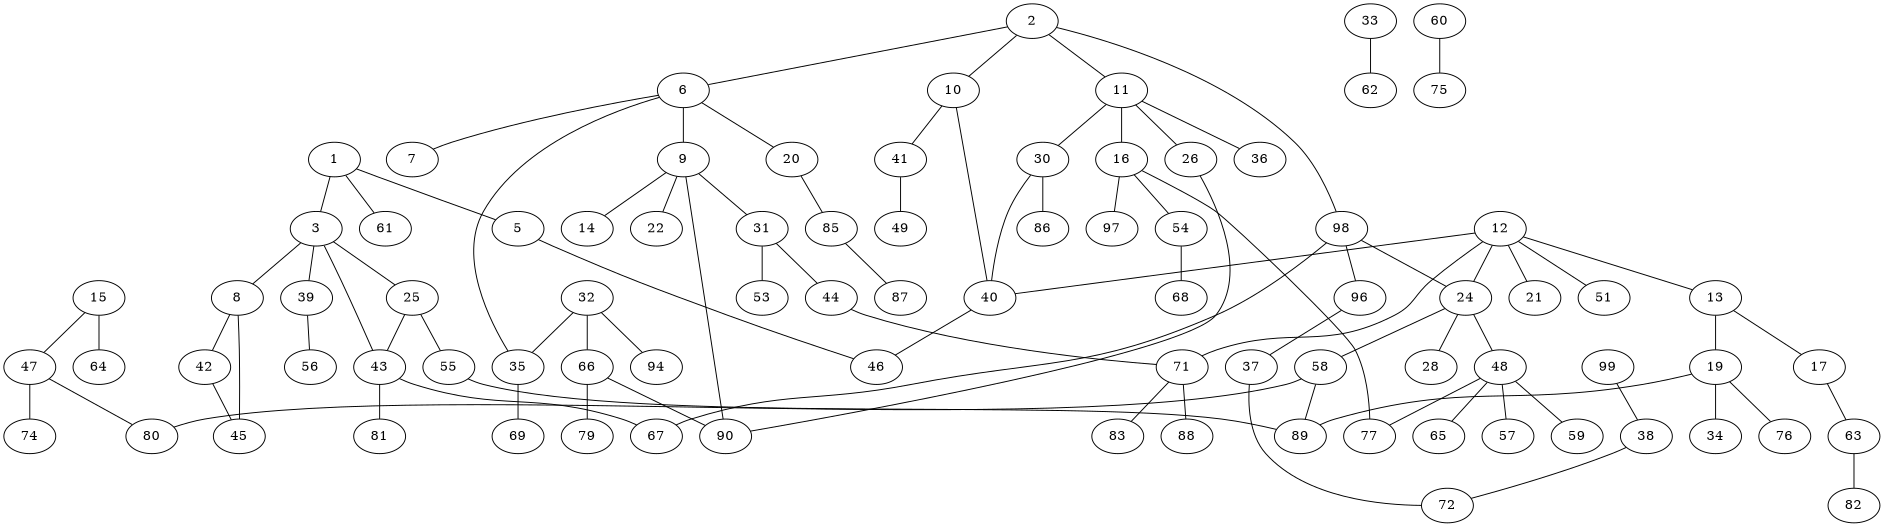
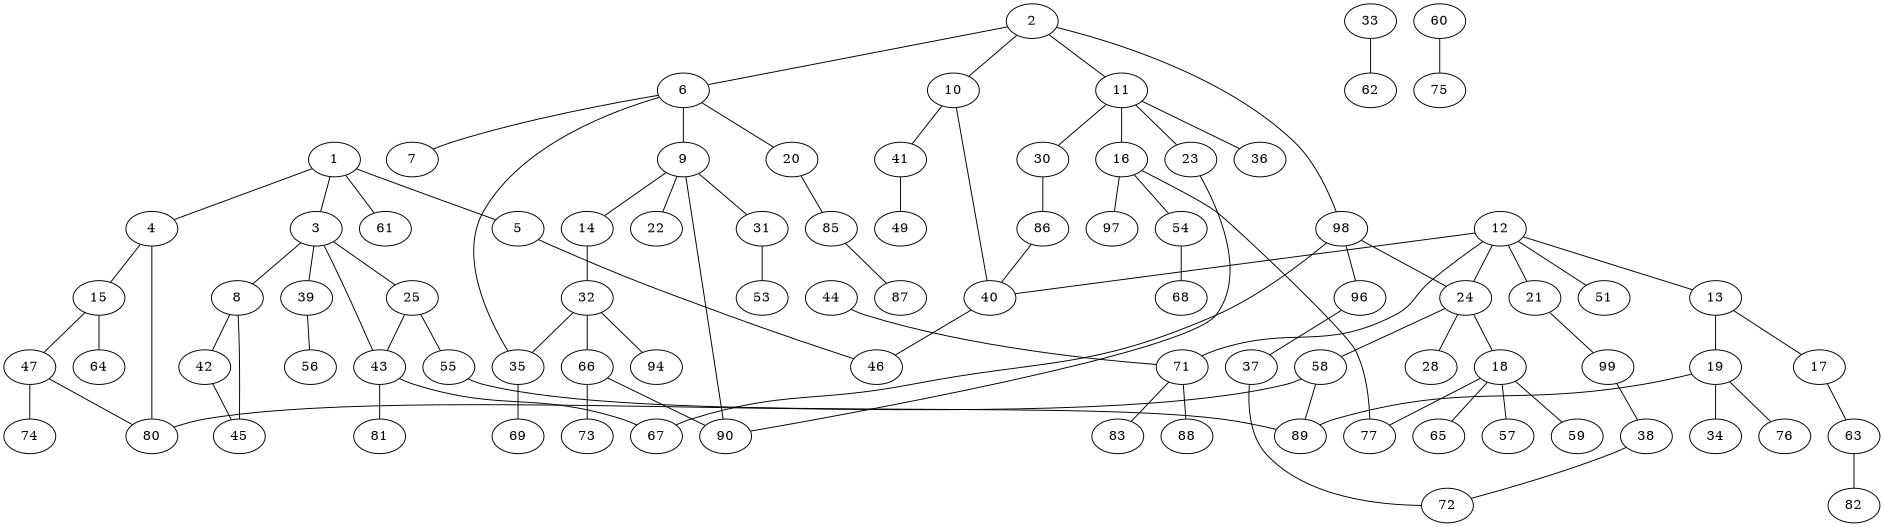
  graph {
    1
    3
+   4
    5
    61
    2
    6
    10
    11
    n10 [label=98]
    8
    25
    43
    39
    15
    80
    46
    7
    9
    20
    35
    40
    41
    16
-   23 [label=26]
+   23
    30
    36
    24
    n29 [label=96]
    67
    42
    45
    55
    81
    47
    64
    14
    22
    31
    90
    12
    13
    21
    51
    71
    85
    69
    49
    n49 [label=97]
    54
    77
    86
    28
-   48
+   48 [label=18]
    58
    37
    56
    89
    74
    32
    44
    53
    17
    19
    n65 [label=99]
    83
    88
    87
    66
    n70 [label=94]
    68
    63
    34
    76
    38
    57
    59
    65
    82
    33
    62
-   73 [label=79]
+   73
    72
    60
    75
    1 -- 3
+   1 -- 4
    1 -- 5
    1 -- 61
    3 -- 8
    3 -- 25
    3 -- 43
    3 -- 39
+   4 -- 15
+   4 -- 80
    5 -- 46
    2 -- 6
    2 -- 10
    2 -- 11
    2 -- n10
    6 -- 7
    6 -- 9
    6 -- 20
    6 -- 35
    10 -- 40
    10 -- 41
    11 -- 16
    11 -- 23
    11 -- 30
    11 -- 36
    n10 -- 24
    n10 -- n29
    n10 -- 67
    8 -- 42
    8 -- 45
    25 -- 43
    25 -- 55
    43 -- 67
    43 -- 81
    39 -- 56
    15 -- 47
    15 -- 64
    9 -- 14
    9 -- 22
    9 -- 31
    9 -- 90
    20 -- 85
    35 -- 69
    40 -- 46
    41 -- 49
    16 -- n49
    16 -- 54
    16 -- 77
    23 -- 90
-   30 -- 40
+   86 -- 40
    30 -- 86
    24 -- 28
    24 -- 48
    24 -- 58
    n29 -- 37
    42 -- 45
    55 -- 89
    47 -- 80
    47 -- 74
-   31 -- 44
+   14 -- 32
    31 -- 53
    12 -- 40
    12 -- 24
    12 -- 13
    12 -- 21
    12 -- 51
    12 -- 71
    13 -- 17
    13 -- 19
+   21 -- n65
    71 -- 83
    71 -- 88
    85 -- 87
    54 -- 68
    48 -- 77
    48 -- 57
    48 -- 59
    48 -- 65
    58 -- 80
    58 -- 89
    37 -- 72
    32 -- 35
    32 -- 66
    32 -- n70
    44 -- 71
    17 -- 63
    19 -- 89
    19 -- 34
    19 -- 76
    n65 -- 38
    66 -- 90
    66 -- 73
    63 -- 82
    38 -- 72
    33 -- 62
    60 -- 75
  }
